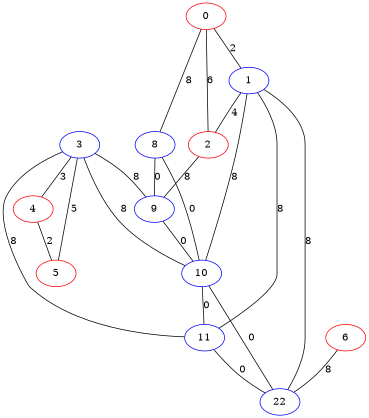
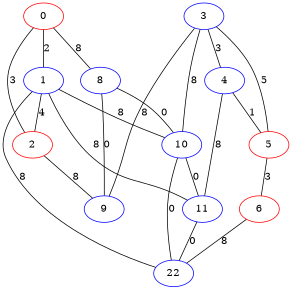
  graph {
    node [color=blue weight=1]
    1
    0 [color=red]
    2 [color=red]
    8 [weight=3]
    10 [weight=3]
    11 [weight=3]
    n7 [label=22 weight=3]
    9 [weight=3]
    3
-   4 [color=red]
+   4
    5 [color=red]
    6 [color=red]
    1 -- 2 [label=4]
    1 -- 10 [label=8]
    1 -- 11 [label=8]
    1 -- n7 [label=8]
    0 -- 1 [label=2]
-   0 -- 2 [label=6]
+   0 -- 2 [label=3]
    0 -- 8 [label=8]
    2 -- 9 [label=8]
    8 -- 10 [label=0]
    8 -- 9 [label=0]
    10 -- 11 [label=0]
    10 -- n7 [label=0]
    11 -- n7 [label=0]
-   9 -- 10 [label=0]
    3 -- 10 [label=8]
    3 -- 9 [label=8]
    3 -- 4 [label=3]
    3 -- 5 [label=5]
-   3 -- 11 [label=8]
-   4 -- 5 [label=2]
+   4 -- 11 [label=8]
+   4 -- 5 [label=1]
+   5 -- 6 [label=3]
    6 -- n7 [label=8]
  }
